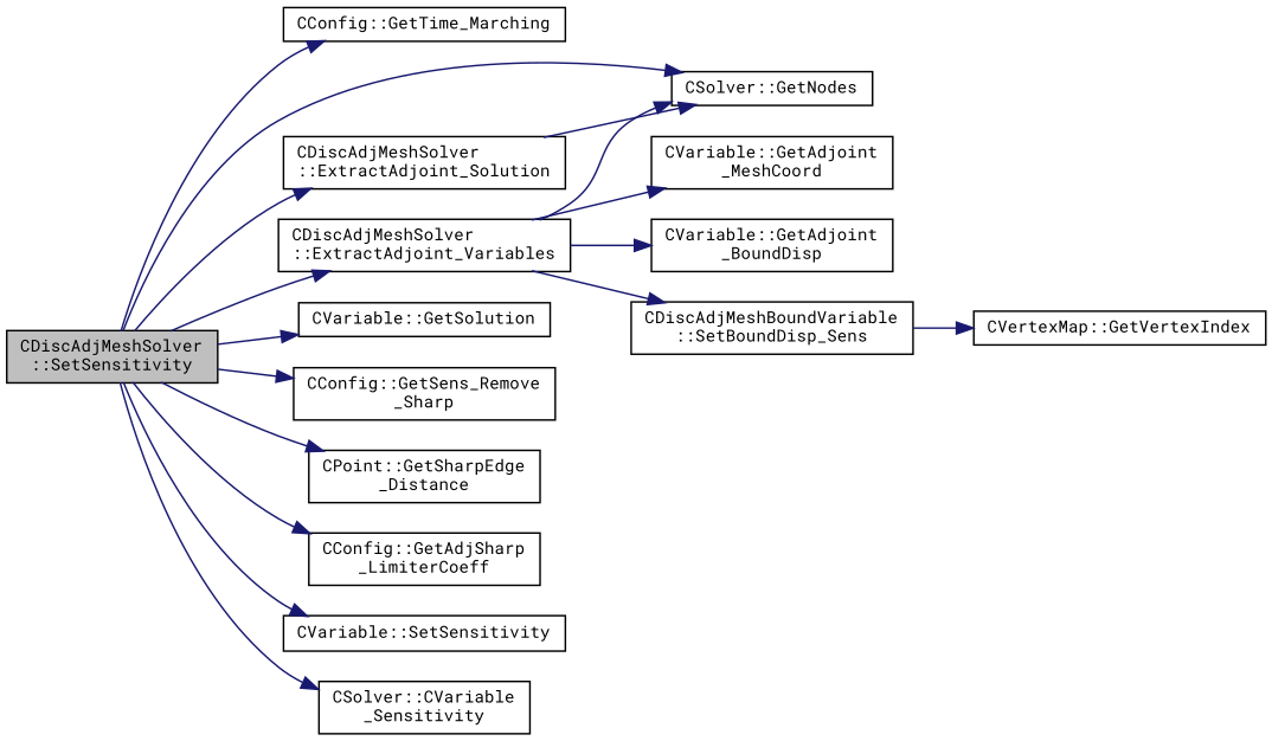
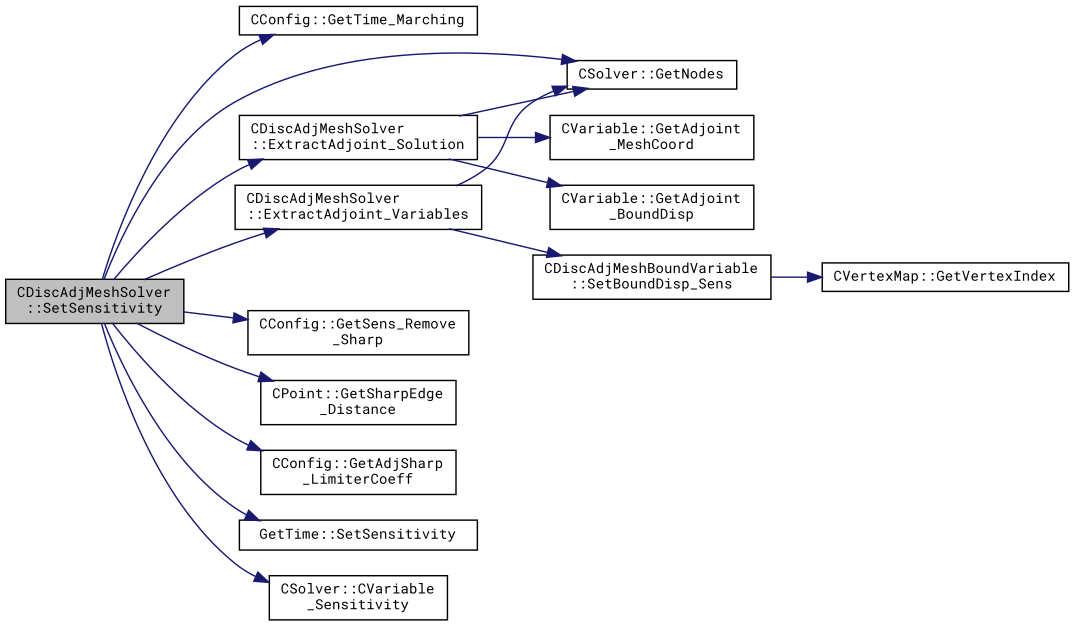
  digraph {
    fontname="Roboto Mono"
    rankdir=LR
    node [color=black fillcolor=white fontname="Roboto Mono" fontsize=10 shape=record style=filled]
    edge [color=midnightblue fontname="Roboto Mono" fontsize=10 labelfontname=Helvetica labelfontsize=10 style=solid]
    n1 [fillcolor=grey75 fontcolor=black height=0.2 label="CDiscAdjMeshSolver\l::SetSensitivity" width=0.4]
    n2 [height=0.2 label="CConfig::GetTime_Marching" width=0.4]
    n3 [height=0.2 label="CDiscAdjMeshSolver\l::ExtractAdjoint_Solution" width=0.4]
    n4 [height=0.2 label="CSolver::GetNodes" width=0.4]
    n5 [height=0.2 label="CDiscAdjMeshSolver\l::ExtractAdjoint_Variables" width=0.4]
-   n6 [height=0.2 label="CVariable::GetSolution" width=0.4]
    n7 [height=0.2 label="CConfig::GetSens_Remove\l_Sharp" width=0.4]
    n8 [height=0.2 label="CPoint::GetSharpEdge\l_Distance" width=0.4]
    n9 [height=0.2 label="CConfig::GetAdjSharp\l_LimiterCoeff" width=0.4]
-   n10 [height=0.2 label="CVariable::SetSensitivity" width=0.4]
+   n10 [height=0.2 label="GetTime::SetSensitivity" width=0.4]
    n11 [height=0.2 label="CSolver::CVariable\l_Sensitivity" width=0.4]
    n12 [height=0.2 label="CVariable::GetAdjoint\l_MeshCoord" width=0.4]
    n13 [height=0.2 label="CVariable::GetAdjoint\l_BoundDisp" width=0.4]
    n14 [height=0.2 label="CDiscAdjMeshBoundVariable\l::SetBoundDisp_Sens" width=0.4]
    n15 [height=0.2 label="CVertexMap::GetVertexIndex" width=0.4]
    n1 -> n2
    n1 -> n3
    n1 -> n4
    n1 -> n5
-   n1 -> n6
    n1 -> n7
    n1 -> n8
    n1 -> n9
    n1 -> n10
    n1 -> n11
    n3 -> n4
-   n5 -> n12
+   n3 -> n12
    n5 -> n4
-   n5 -> n13
+   n3 -> n13
    n5 -> n14
    n14 -> n15
  }
